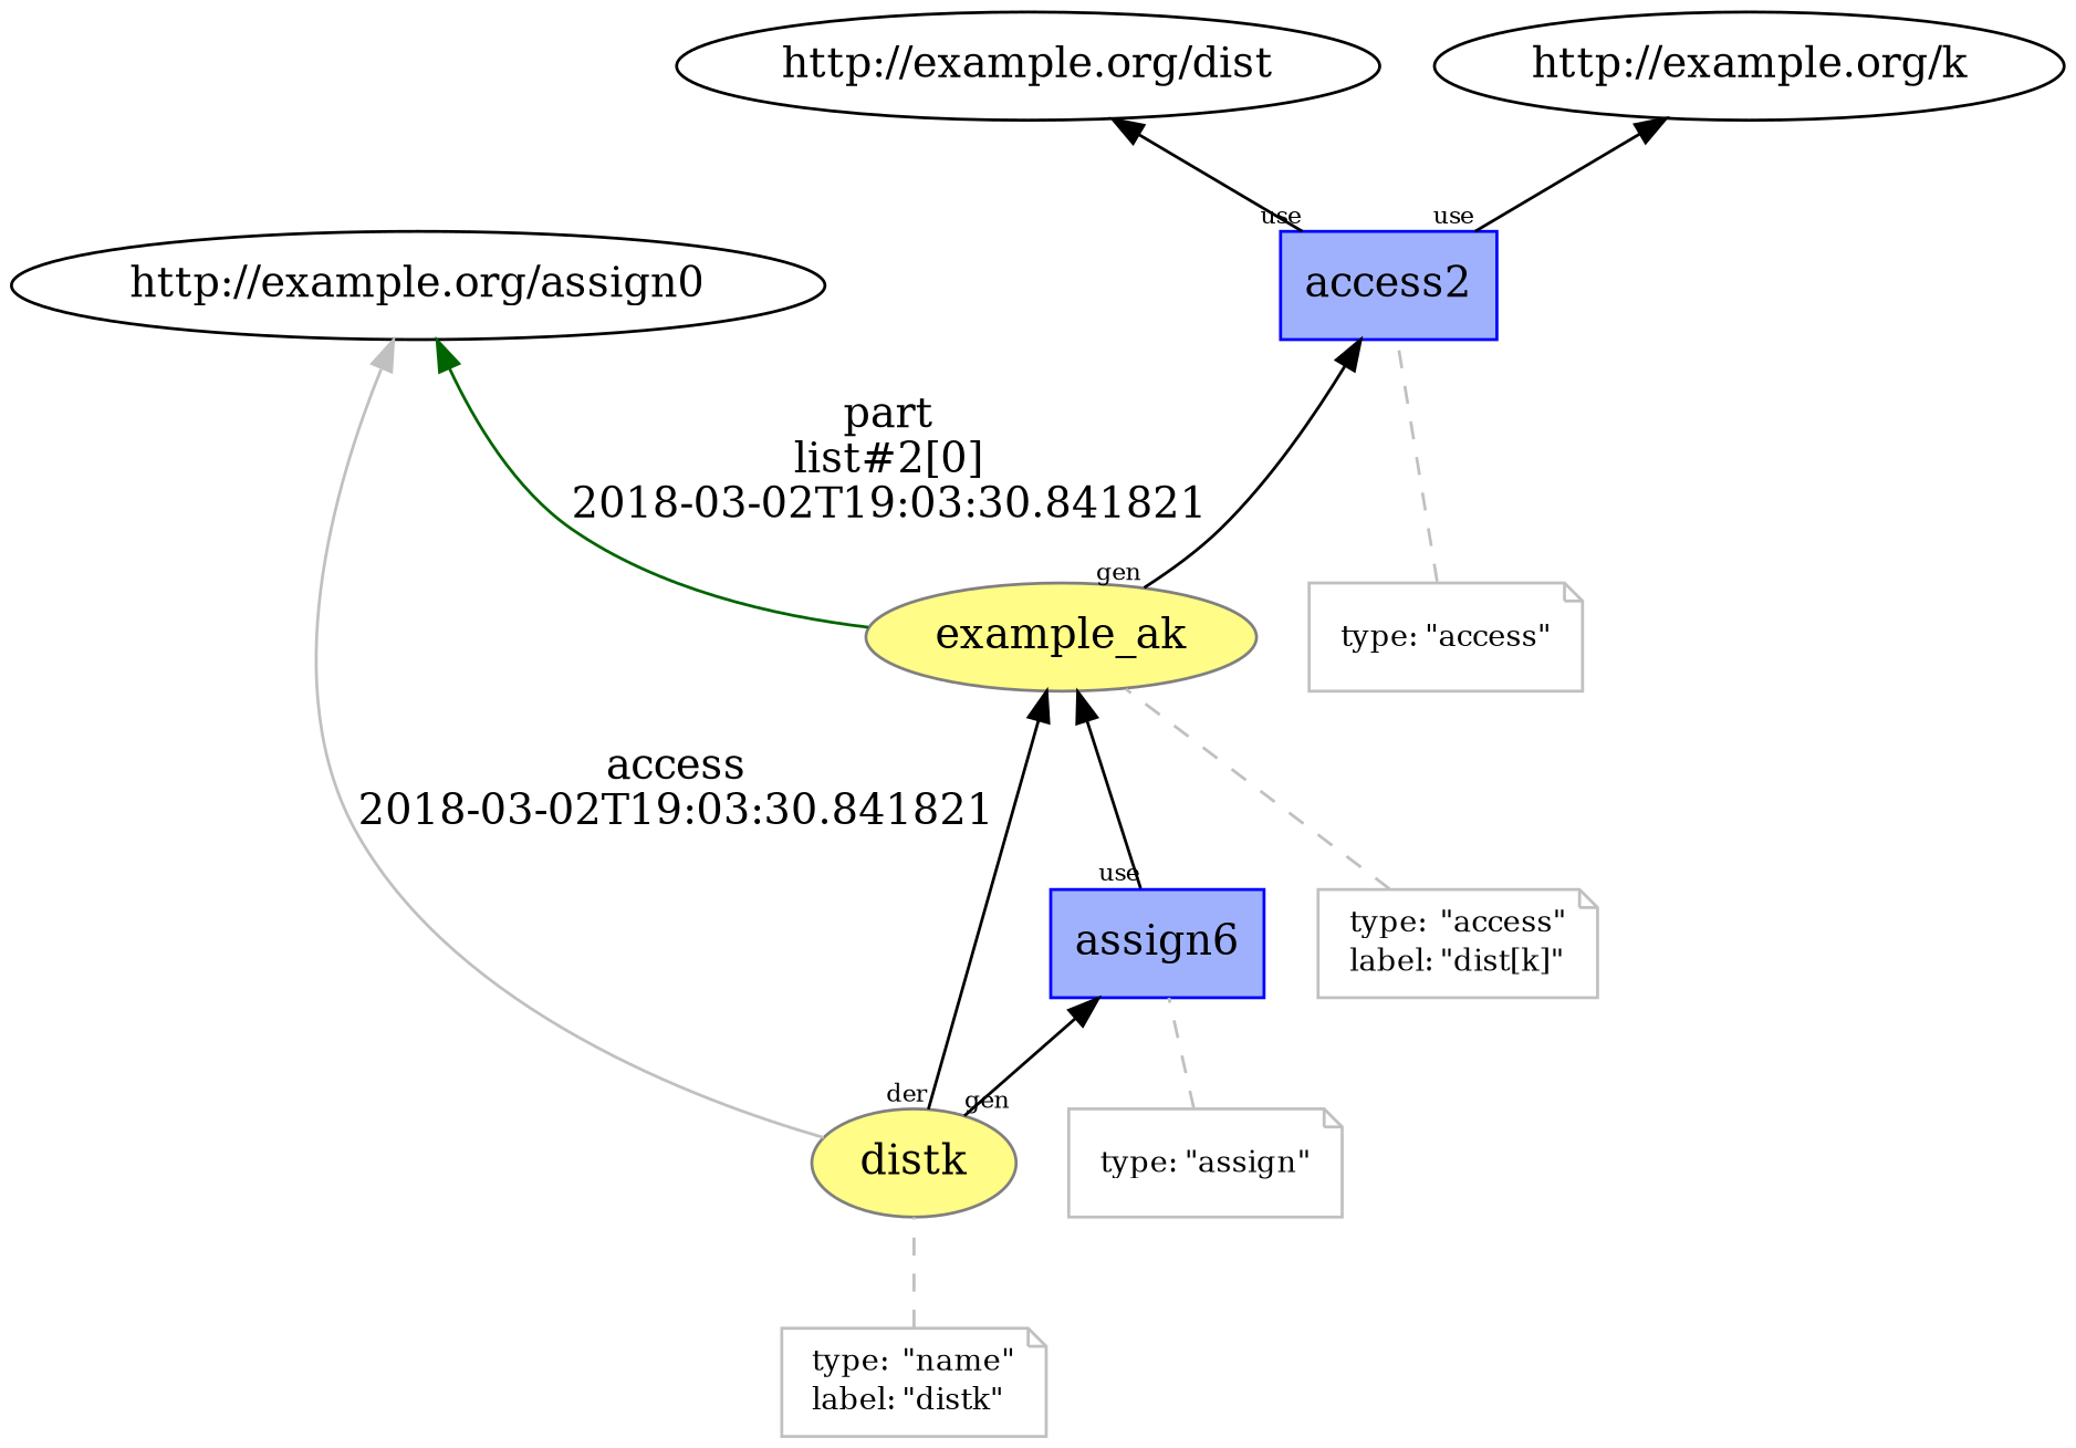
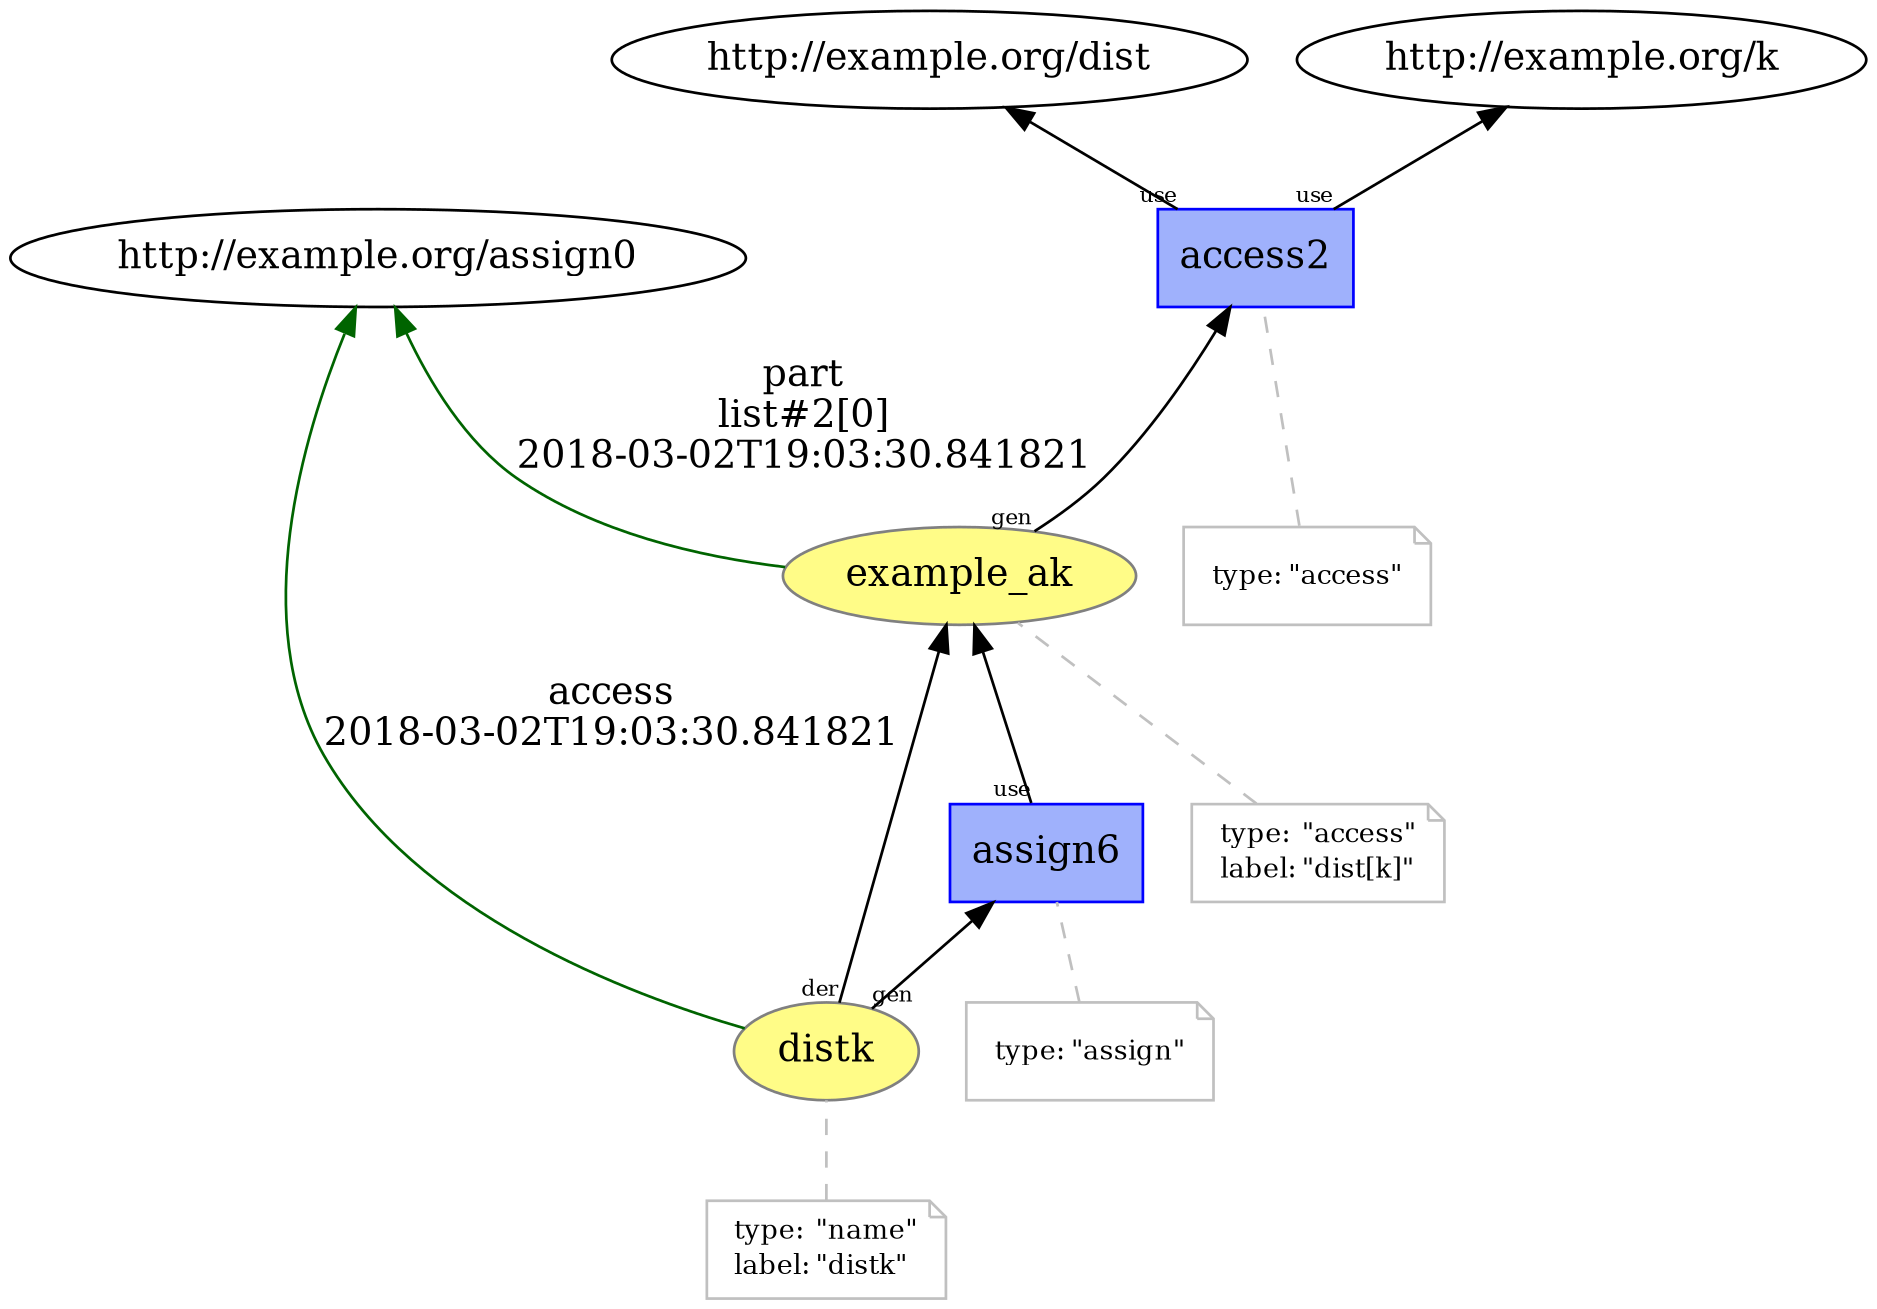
  digraph {
    fontname="DejaVu Serif"
    rankdir=BT
    node [color=gray fontname="DejaVu Serif"]
    edge [fontname="DejaVu Serif" labelangle=60.0 labeldistance=1.5 labelfontsize=8 rotation=20]
    n1 [color="#808080" fillcolor="#FFFC87" label=example_ak style=filled]
    n2 [label="http://example.org/assign0" color=""]
    n3 [color="#0000FF" fillcolor="#9FB1FC" label=access2 shape=polygon sides=4 style=filled]
    "http://example.org/dist" [color=""]
    "http://example.org/k" [color=""]
    n6 [fontcolor=black fontsize=10 label=<<TABLE cellpadding="0" border="0"> 	<TR> 	    <TD align="left">type:</TD> 	    <TD align="left">&quot;access&quot;</TD> 	</TR> 	<TR> 	    <TD align="left">label:</TD> 	    <TD align="left">&quot;dist[k]&quot;</TD> 	</TR> </TABLE>> shape=note]
    n7 [fontcolor=black fontsize=10 label=<<TABLE cellpadding="0" border="0"> 	<TR> 	    <TD align="left">type:</TD> 	    <TD align="left">&quot;access&quot;</TD> 	</TR> </TABLE>> shape=note]
    n8 [color="#808080" fillcolor="#FFFC87" label=distk style=filled]
    n9 [color="#0000FF" fillcolor="#9FB1FC" label=assign6 shape=polygon sides=4 style=filled]
    n10 [fontcolor=black fontsize=10 label=<<TABLE cellpadding="0" border="0"> 	<TR> 	    <TD align="left">type:</TD> 	    <TD align="left">&quot;name&quot;</TD> 	</TR> 	<TR> 	    <TD align="left">label:</TD> 	    <TD align="left">&quot;distk&quot;</TD> 	</TR> </TABLE>> shape=note]
    n11 [fontcolor=black fontsize=10 label=<<TABLE cellpadding="0" border="0"> 	<TR> 	    <TD align="left">type:</TD> 	    <TD align="left">&quot;assign&quot;</TD> 	</TR> </TABLE>> shape=note]
    n1 -> n2 [color=darkgreen label="part\nlist#2[0]\n2018-03-02T19:03:30.841821"]
    n1 -> n3 [taillabel=gen]
    n3 -> "http://example.org/dist" [taillabel=use]
    n3 -> "http://example.org/k" [taillabel=use]
    n6 -> n1 [arrowhead=none color=gray style=dashed labelangle="" labeldistance="" labelfontsize="" rotation=""]
    n7 -> n3 [arrowhead=none color=gray style=dashed labelangle="" labeldistance="" labelfontsize="" rotation=""]
    n8 -> n1 [taillabel=der]
-   n8 -> n2 [color=gray label="access\n2018-03-02T19:03:30.841821"]
+   n8 -> n2 [color=darkgreen label="access\n2018-03-02T19:03:30.841821"]
    n8 -> n9 [taillabel=gen]
    n9 -> n1 [taillabel=use]
    n10 -> n8 [arrowhead=none color=gray style=dashed labelangle="" labeldistance="" labelfontsize="" rotation=""]
    n11 -> n9 [arrowhead=none color=gray style=dashed labelangle="" labeldistance="" labelfontsize="" rotation=""]
  }
